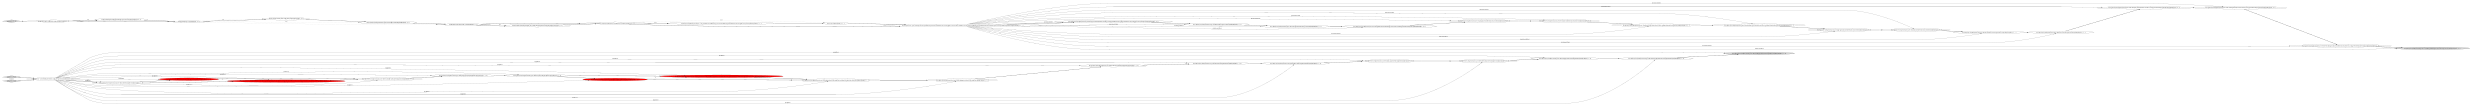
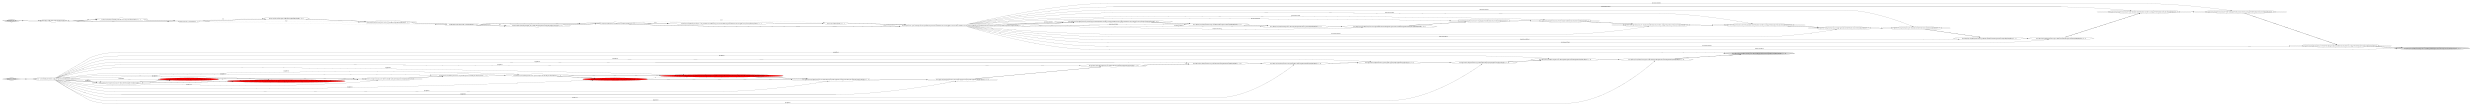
  digraph {
    fontname="Noto Serif"
    rankdir=LR
    node [fillcolor=white fontname="Noto Serif" shape=ellipse style=filled]
    edge [fontname="Noto Serif" style=bold]
    n1 [label="this.registerServiceImplementation(,new MySQLLogQueryDAO(mysqlClient))@@@15@@@['1', '1', '0']"]
    n2 [label="this.registerServiceImplementation(,new H2ProfileTaskQueryDAO(mysqlClient))@@@16@@@['1', '1', '0']"]
    n3 [label="this.registerServiceImplementation(,new H2ProfileTaskLogQueryDAO(mysqlClient))@@@17@@@['1', '1', '0']"]
    n4 [label="this.registerServiceImplementation(,new MySQLAlarmQueryDAO(mysqlClient))@@@12@@@['1', '1', '0']"]
    n5 [label="this.registerServiceImplementation(,new H2HistoryDeleteDAO(mysqlClient))@@@13@@@['1', '1', '0']"]
    n6 [label="this.registerServiceImplementation(,new H2TopNRecordsQueryDAO(mysqlClient))@@@14@@@['1', '1', '0']"]
    n7 [fillcolor=lightgray label="prepare['1', '0', '0']" shape=diamond]
    n8 [label="mysqlClient = new JDBCHikariCPClient(config.getProperties())@@@3@@@['1', '1', '0']"]
    n9 [fillcolor=red label="this.registerServiceImplementation(,new H2StorageDAO(mysqlClient))@@@5@@@['1', '0', '0']"]
    n10 [fillcolor=red label="this.registerServiceImplementation(,new H2StorageDAO(getManager(),mysqlClient,config.getMaxSizeOfArrayColumn(),config.getNumOfSearchableValuesPerTag()))@@@5@@@['0', '1', '0']"]
    n11 [label="this.registerServiceImplementation(,new H2NetworkAddressAliasDAO(mysqlClient))@@@6@@@['1', '1', '0']"]
    n12 [fillcolor=red label="this.registerServiceImplementation(,new MySQLTraceQueryDAO(getManager(),mysqlClient,config.getMaxSizeOfArrayColumn(),config.getNumOfSearchableValuesPerTag()))@@@9@@@['0', '1', '0']"]
    n13 [label="this.registerServiceImplementation(,new H2MetadataQueryDAO(mysqlClient,config.getMetadataQueryMaxSize()))@@@10@@@['1', '1', '0']"]
    n14 [fillcolor=red label="this.registerServiceImplementation(,new MySQLTraceQueryDAO(mysqlClient))@@@9@@@['1', '0', '0']"]
    n15 [label="this.registerServiceImplementation(,new H2TopologyQueryDAO(mysqlClient))@@@7@@@['1', '1', '0']"]
    n16 [label="this.registerServiceImplementation(,new H2MetricsQueryDAO(mysqlClient))@@@8@@@['1', '1', '0']"]
    n17 [label="this.registerServiceImplementation(,new H2ProfileThreadSnapshotQueryDAO(mysqlClient))@@@18@@@['1', '1', '0']"]
    n18 [label="this.registerServiceImplementation(,new MySQLAggregationQueryDAO(mysqlClient))@@@11@@@['1', '1', '0']"]
    n19 [fillcolor=lightgray label="this.registerServiceImplementation(,new H2UITemplateManagementDAO(mysqlClient))@@@19@@@['1', '1', '0']"]
    n20 [label="this.registerServiceImplementation(,new H2BatchDAO(mysqlClient))@@@4@@@['1', '1', '0']"]
    n21 [fillcolor=lightgray label="prepare['0', '0', '1']" shape=diamond]
    n22 [label="!StringUtil.isEmpty(config.getNameSpace())@@@3@@@['0', '0', '1']" shape=diamond]
    n23 [label="config.setNameSpace(config.getNameSpace().toLowerCase())@@@4@@@['0', '0', '1']"]
    n24 [label="config.getDayStep() > 1@@@6@@@['0', '0', '1']" shape=diamond]
    n25 [label="MultipleFilesChangeMonitor monitor = new MultipleFilesChangeMonitor(10,null,config.getSecretsManagementFile(),config.getTrustStorePass())@@@14@@@['0', '0', '1']"]
    n26 [label="monitor.start()@@@34@@@['0', '0', '1']"]
    n27 [label="elasticSearchClient = new ElasticSearchClient(config.getClusterNodes(),config.getProtocol(),config.getTrustStorePath(),config.getTrustStorePass(),config.getUser(),config.getPassword(),indexNameConverters(config.getNameSpace()))@@@36@@@['0', '0', '1']"]
    n28 [label="this.registerServiceImplementation(,new AlarmQueryEsDAO(elasticSearchClient))@@@46@@@['0', '0', '1']"]
    n29 [label="this.registerServiceImplementation(,new TopNRecordsQueryEsDAO(elasticSearchClient))@@@47@@@['0', '0', '1']"]
    n30 [label="this.registerServiceImplementation(,new NetworkAddressAliasEsDAO(elasticSearchClient,config.getResultWindowMaxSize()))@@@40@@@['0', '0', '1']"]
    n31 [label="this.registerServiceImplementation(,new MetadataQueryEsDAO(elasticSearchClient,config.getMetadataQueryMaxSize()))@@@44@@@['0', '0', '1']"]
    n32 [label="this.registerServiceImplementation(,new HistoryDeleteEsDAO(elasticSearchClient))@@@39@@@['0', '0', '1']"]
    n33 [label="this.registerServiceImplementation(,new TraceQueryEsDAO(elasticSearchClient,config.getSegmentQueryMaxSize()))@@@43@@@['0', '0', '1']"]
    n34 [label="this.registerServiceImplementation(,new ProfileTaskLogEsDAO(elasticSearchClient,config.getProfileTaskQueryMaxSize()))@@@50@@@['0', '0', '1']"]
    n35 [label="this.registerServiceImplementation(,new LogQueryEsDAO(elasticSearchClient))@@@48@@@['0', '0', '1']"]
    n36 [label="this.registerServiceImplementation(,new AggregationQueryEsDAO(elasticSearchClient))@@@45@@@['0', '0', '1']"]
    n37 [label="this.registerServiceImplementation(,new ProfileThreadSnapshotQueryEsDAO(elasticSearchClient,config.getProfileTaskQueryMaxSize()))@@@51@@@['0', '0', '1']"]
    n38 [label="this.registerServiceImplementation(,new TopologyQueryEsDAO(elasticSearchClient))@@@41@@@['0', '0', '1']"]
    n39 [label="this.registerServiceImplementation(,new BatchProcessEsDAO(elasticSearchClient,config.getBulkActions(),config.getFlushInterval(),config.getConcurrentRequests()))@@@37@@@['0', '0', '1']"]
    n40 [label="this.registerServiceImplementation(,new MetricsQueryEsDAO(elasticSearchClient))@@@42@@@['0', '0', '1']"]
    n41 [fillcolor=lightgray label="this.registerServiceImplementation(,new UITemplateManagementEsDAO(elasticSearchClient))@@@52@@@['0', '0', '1']"]
    n42 [label="this.registerServiceImplementation(,new ProfileTaskQueryEsDAO(elasticSearchClient,config.getProfileTaskQueryMaxSize()))@@@49@@@['0', '0', '1']"]
    n43 [label="this.registerServiceImplementation(,new StorageEsDAO(elasticSearchClient))@@@38@@@['0', '0', '1']"]
    n44 [label="!StringUtil.isEmpty(config.getSecretsManagementFile())@@@13@@@['0', '0', '1']" shape=diamond]
    n45 [label="TimeSeriesUtils.setSUPER_DATASET_DAY_STEP(config.getDayStep())@@@8@@@['0', '0', '1']"]
    n46 [label="config.getSuperDatasetDayStep() > 0@@@10@@@['0', '0', '1']" shape=diamond]
    n47 [label="TimeSeriesUtils.setSUPER_DATASET_DAY_STEP(config.getSuperDatasetDayStep())@@@11@@@['0', '0', '1']"]
-   n48 [fillcolor=lightgray label="prepare['0', '1', '0']" shape=diamond]
    n49 [label="TimeSeriesUtils.setDAY_STEP(config.getDayStep())@@@7@@@['0', '0', '1']"]
    n1 -> n2
    n2 -> n3
    n3 -> n17
    n4 -> n5
    n5 -> n6
    n6 -> n1
    n7 -> n8
    n8 -> n1 [label=mysqlClient style=solid]
    n8 -> n2 [label=mysqlClient style=solid]
    n8 -> n3 [label=mysqlClient style=solid]
    n8 -> n4 [label=mysqlClient style=solid]
    n8 -> n5 [label=mysqlClient style=solid]
    n8 -> n6 [label=mysqlClient style=solid]
    n8 -> n9 [label=mysqlClient style=solid]
    n8 -> n10 [label=mysqlClient style=solid]
    n8 -> n11 [label=mysqlClient style=solid]
    n8 -> n12 [label=mysqlClient style=solid]
    n8 -> n13 [label=mysqlClient style=solid]
    n8 -> n14 [label=mysqlClient style=solid]
    n8 -> n15 [label=mysqlClient style=solid]
    n8 -> n16 [label=mysqlClient style=solid]
    n8 -> n17 [label=mysqlClient style=solid]
    n8 -> n18 [label=mysqlClient style=solid]
    n8 -> n19 [label=mysqlClient style=solid]
    n8 -> n20 [label=mysqlClient style=solid]
    n8 -> n20
    n9 -> n10 [label=0 style=dashed]
    n9 -> n11
    n10 -> n11
    n11 -> n15
    n12 -> n13
    n13 -> n18
    n14 -> n12 [label=0 style=dashed]
    n14 -> n13
    n15 -> n16
    n16 -> n12
    n16 -> n14
    n17 -> n19
    n18 -> n4
    n20 -> n9
    n20 -> n10
    n21 -> n22
    n22 -> n23
    n22 -> n23 [label=true style=dotted]
    n22 -> n24
    n23 -> n24
    n24 -> n45 [label=true style=dotted]
    n24 -> n46 [style=dotted]
    n24 -> n49 [label=true style=dotted]
    n24 -> n49
    n25 -> n26
    n26 -> n27
    n27 -> n28 [label=elasticSearchClient style=solid]
    n27 -> n29 [label=elasticSearchClient style=solid]
    n27 -> n30 [label=elasticSearchClient style=solid]
    n27 -> n31 [label=elasticSearchClient style=solid]
    n27 -> n32 [label=elasticSearchClient style=solid]
    n27 -> n33 [label=elasticSearchClient style=solid]
    n27 -> n34 [label=elasticSearchClient style=solid]
    n27 -> n35 [label=elasticSearchClient style=solid]
    n27 -> n36 [label=elasticSearchClient style=solid]
    n27 -> n37 [label=elasticSearchClient style=solid]
    n27 -> n38 [label=elasticSearchClient style=solid]
    n27 -> n39
    n27 -> n39 [label=elasticSearchClient style=solid]
    n27 -> n40 [label=elasticSearchClient style=solid]
    n27 -> n41 [label=elasticSearchClient style=solid]
    n27 -> n42 [label=elasticSearchClient style=solid]
    n27 -> n43 [label=elasticSearchClient style=solid]
    n28 -> n29
    n29 -> n35
    n30 -> n38
    n31 -> n36
    n32 -> n30
    n33 -> n31
    n34 -> n37
    n35 -> n42
    n36 -> n28
    n37 -> n41
    n38 -> n40
    n39 -> n43
    n40 -> n33
    n42 -> n34
    n43 -> n32
    n44 -> n25
    n44 -> n25 [label=true style=dotted]
    n44 -> n26 [label=true style=dotted]
    n44 -> n27
    n45 -> n46
    n46 -> n44
    n46 -> n47
    n46 -> n47 [label=true style=dotted]
    n47 -> n44
-   n48 -> n8
    n49 -> n45
  }
